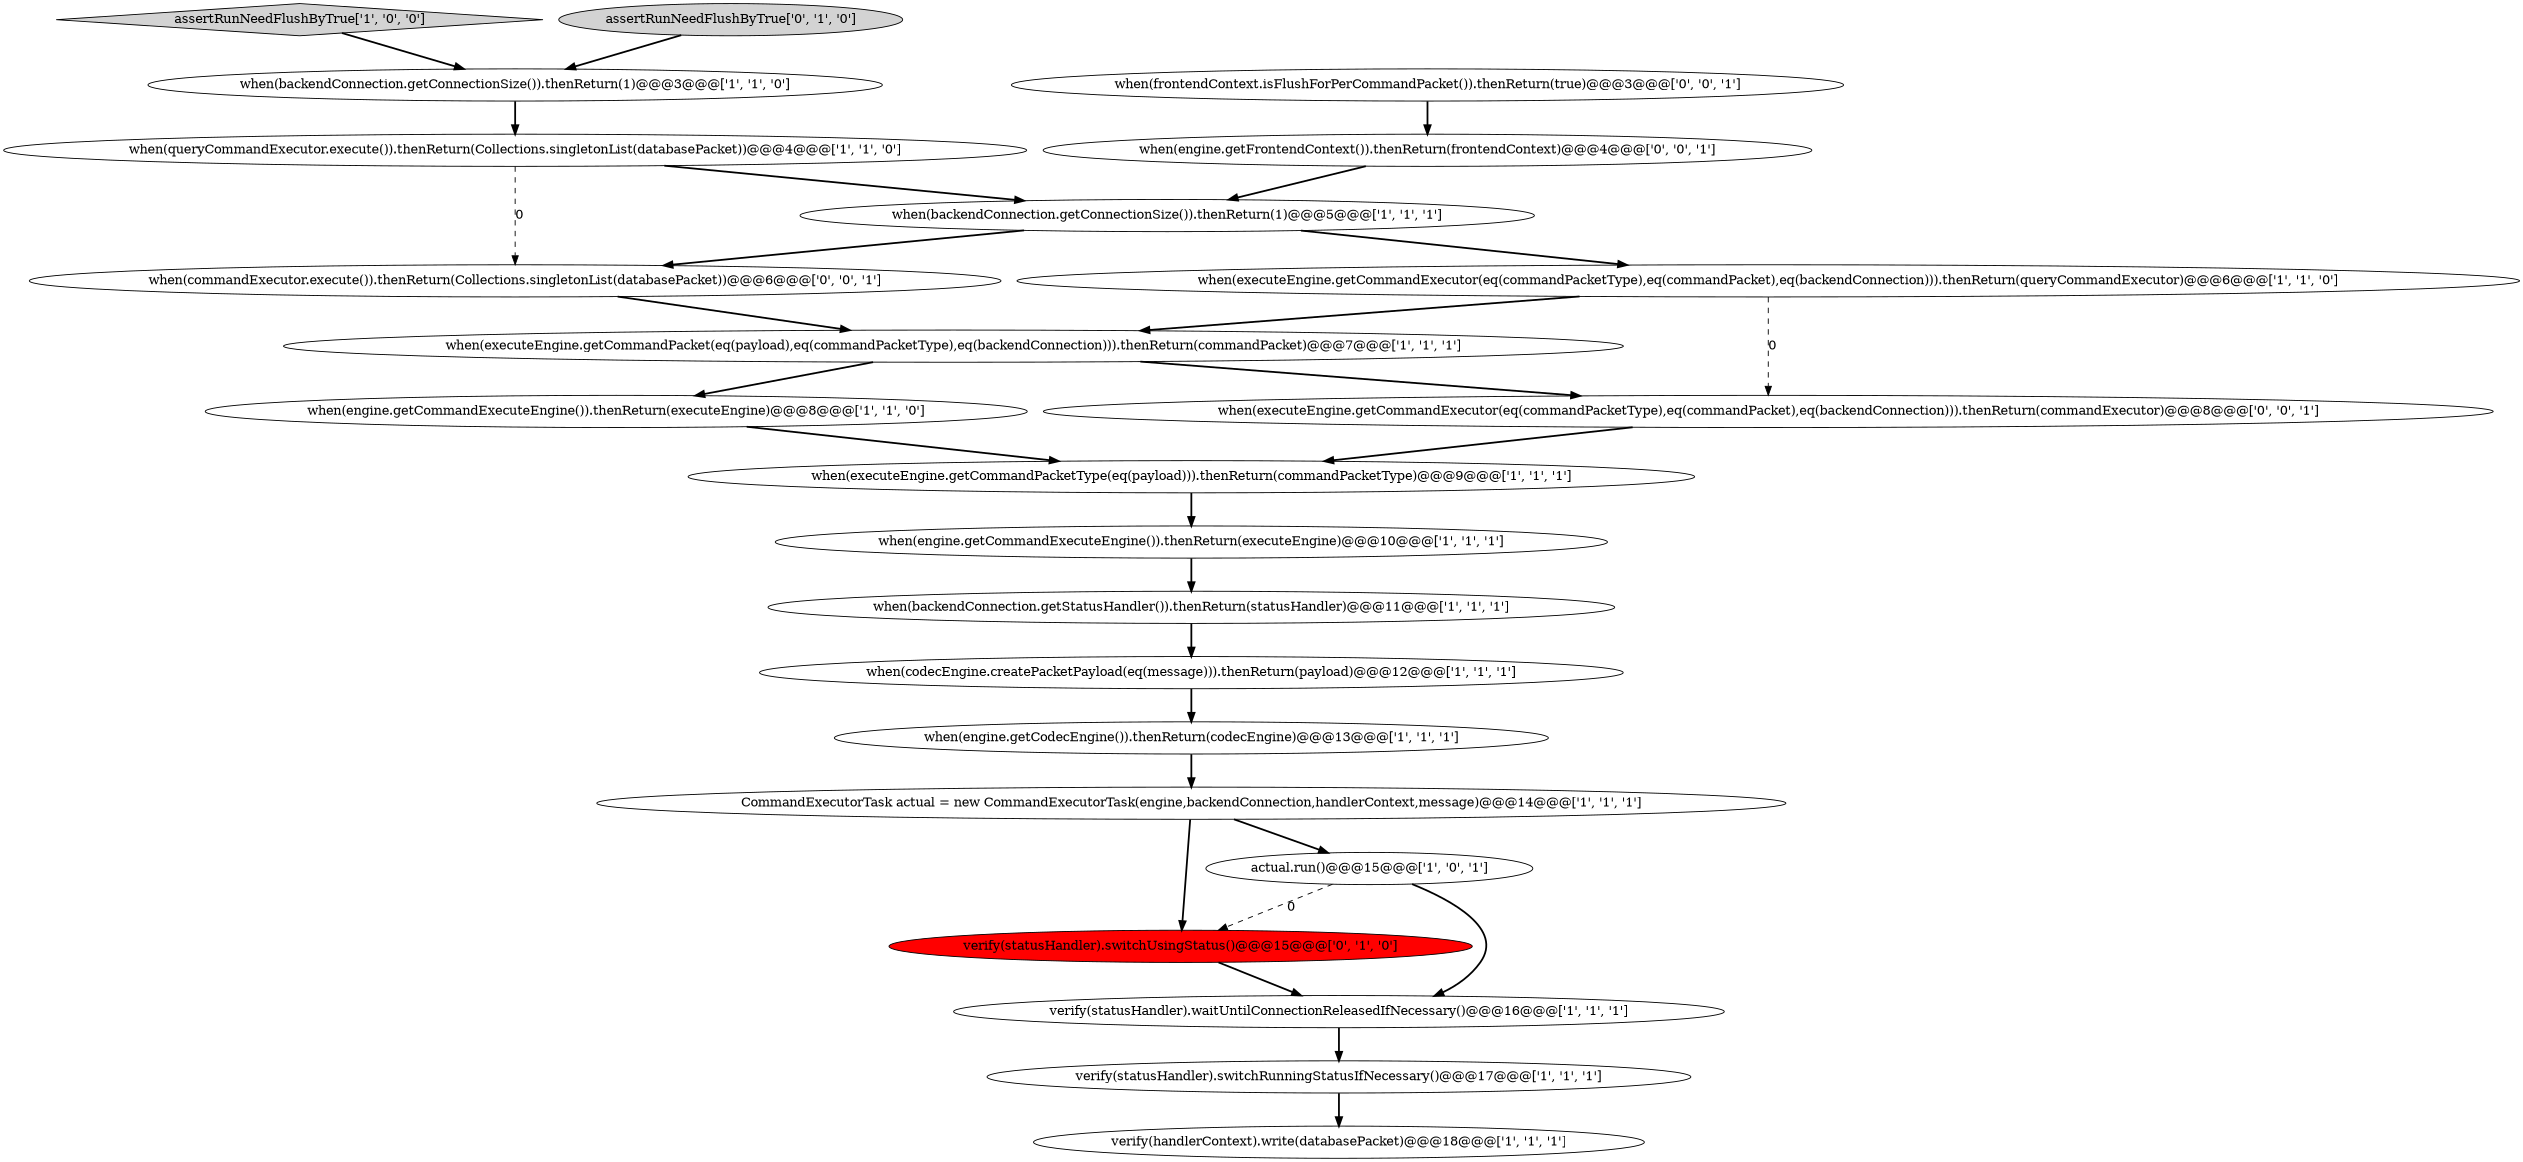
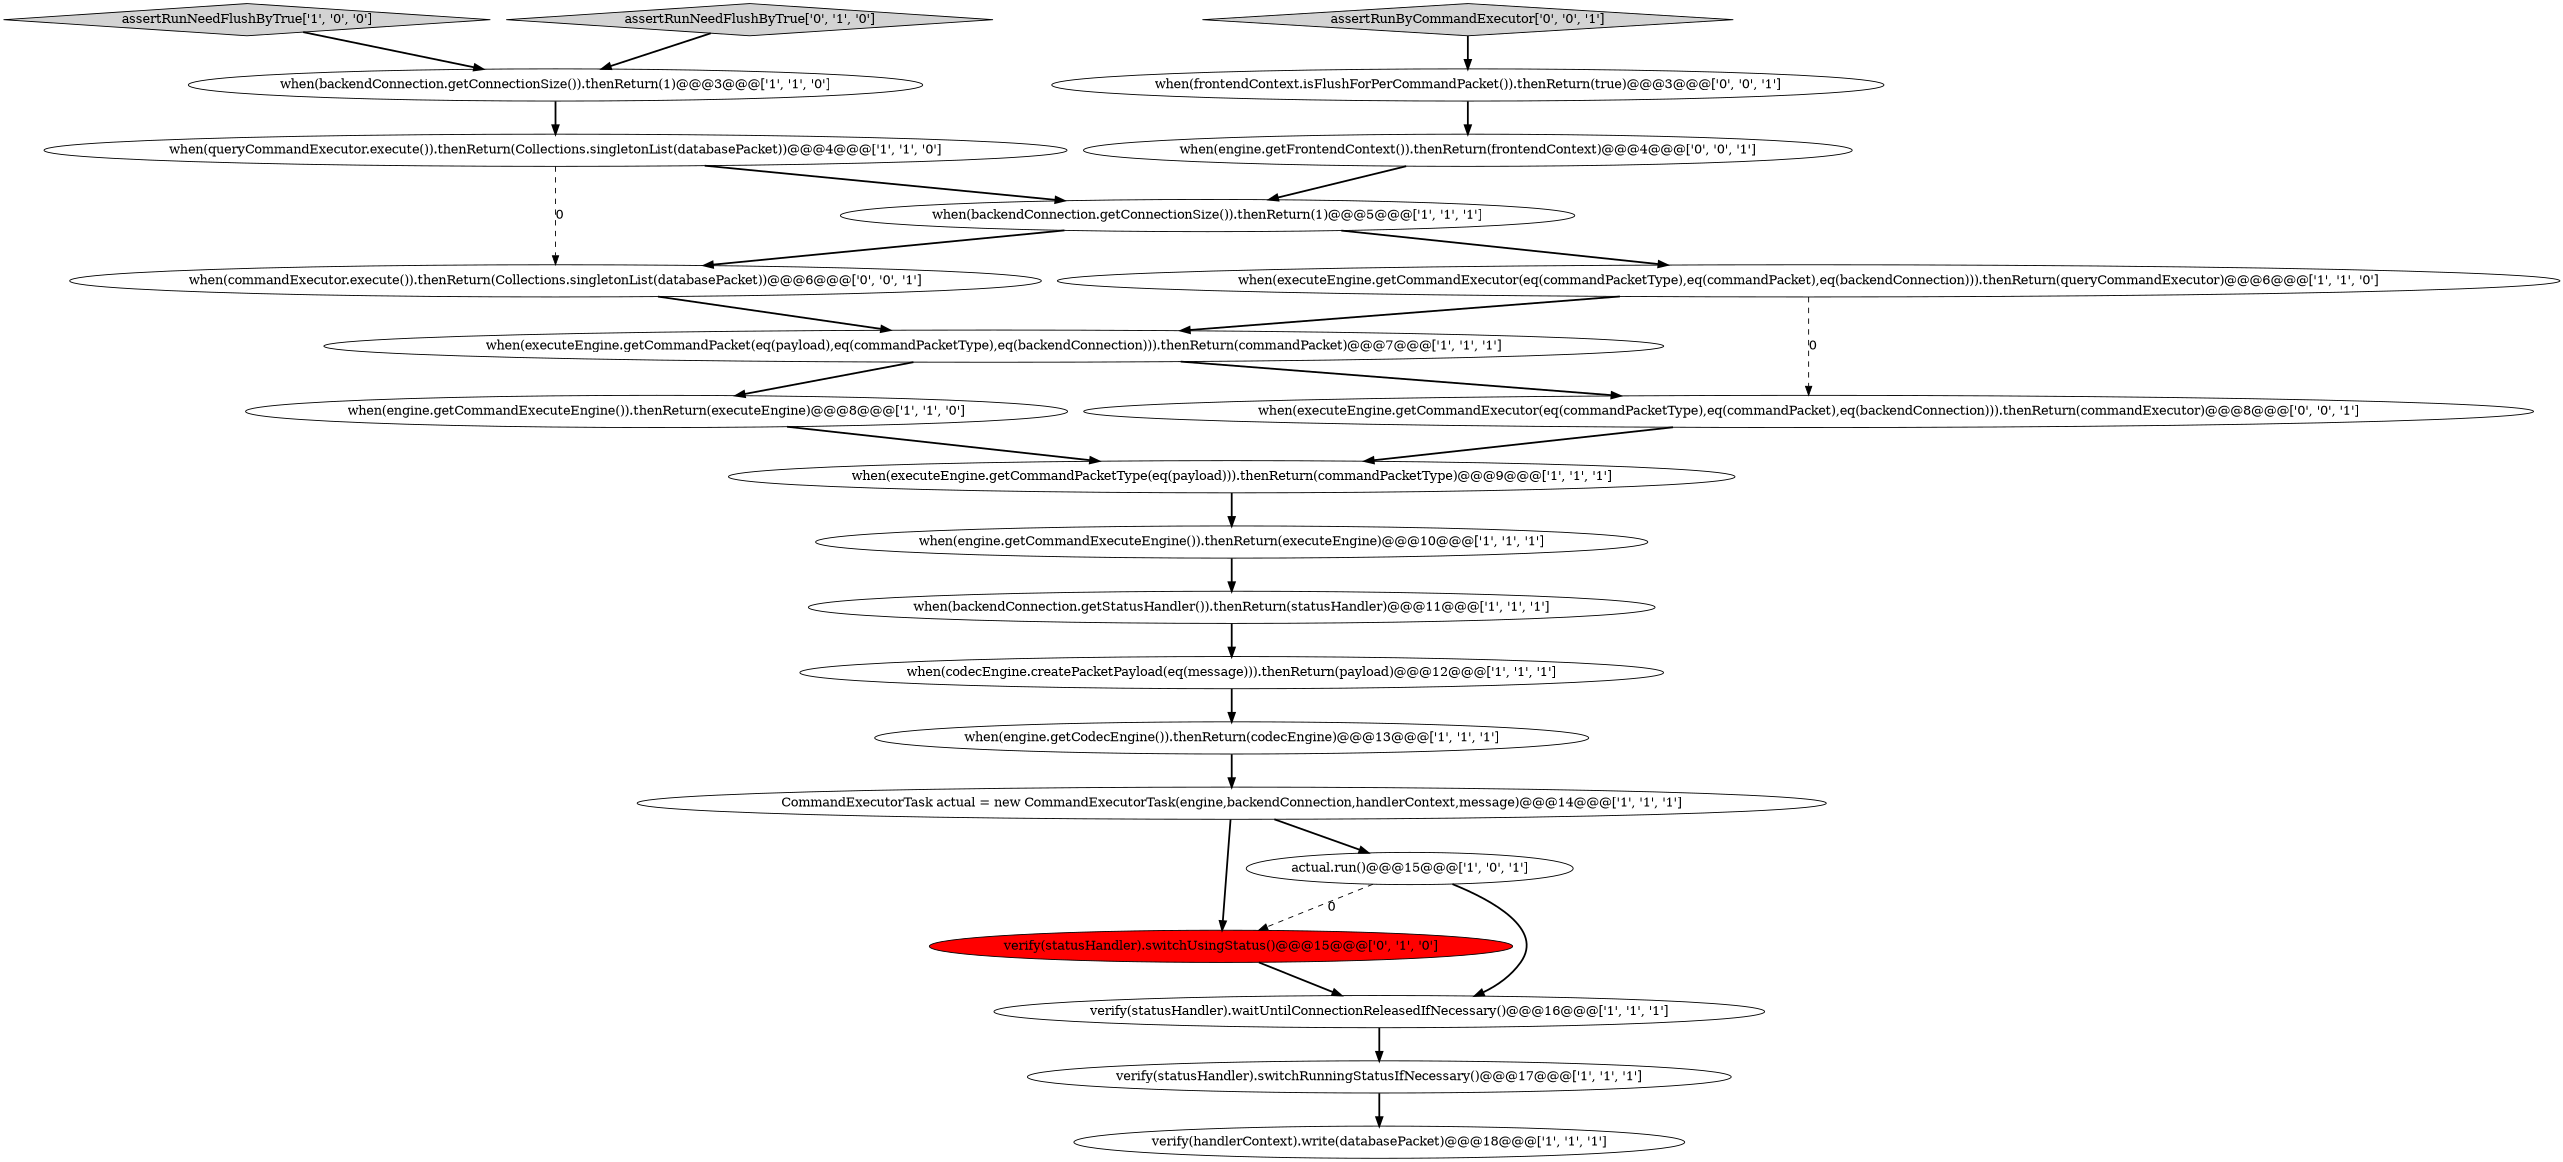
  digraph {
    node [fillcolor=white shape=ellipse style=filled]
    edge [style=bold]
    n1 [label="when(commandExecutor.execute()).thenReturn(Collections.singletonList(databasePacket))@@@6@@@['0', '0', '1']"]
    n2 [label="when(executeEngine.getCommandPacket(eq(payload),eq(commandPacketType),eq(backendConnection))).thenReturn(commandPacket)@@@7@@@['1', '1', '1']"]
    n3 [label="when(engine.getCommandExecuteEngine()).thenReturn(executeEngine)@@@8@@@['1', '1', '0']"]
    n4 [label="when(executeEngine.getCommandExecutor(eq(commandPacketType),eq(commandPacket),eq(backendConnection))).thenReturn(commandExecutor)@@@8@@@['0', '0', '1']"]
    n5 [fillcolor=lightgray label="assertRunNeedFlushByTrue['1', '0', '0']" shape=diamond]
    n6 [label="when(backendConnection.getConnectionSize()).thenReturn(1)@@@3@@@['1', '1', '0']"]
    n7 [label="when(queryCommandExecutor.execute()).thenReturn(Collections.singletonList(databasePacket))@@@4@@@['1', '1', '0']"]
    n8 [label="verify(statusHandler).switchRunningStatusIfNecessary()@@@17@@@['1', '1', '1']"]
    n9 [label="verify(handlerContext).write(databasePacket)@@@18@@@['1', '1', '1']"]
    n10 [label="when(engine.getCommandExecuteEngine()).thenReturn(executeEngine)@@@10@@@['1', '1', '1']"]
    n11 [label="when(backendConnection.getStatusHandler()).thenReturn(statusHandler)@@@11@@@['1', '1', '1']"]
    n12 [label="when(codecEngine.createPacketPayload(eq(message))).thenReturn(payload)@@@12@@@['1', '1', '1']"]
    n13 [label="when(backendConnection.getConnectionSize()).thenReturn(1)@@@5@@@['1', '1', '1']"]
    n14 [label="when(engine.getCodecEngine()).thenReturn(codecEngine)@@@13@@@['1', '1', '1']"]
    n15 [label="CommandExecutorTask actual = new CommandExecutorTask(engine,backendConnection,handlerContext,message)@@@14@@@['1', '1', '1']"]
    n16 [fillcolor=red label="verify(statusHandler).switchUsingStatus()@@@15@@@['0', '1', '0']"]
    n17 [label="actual.run()@@@15@@@['1', '0', '1']"]
    n18 [label="verify(statusHandler).waitUntilConnectionReleasedIfNecessary()@@@16@@@['1', '1', '1']"]
-   n19 [fillcolor=lightgray label="assertRunNeedFlushByTrue['0', '1', '0']"]
+   n19 [fillcolor=lightgray label="assertRunNeedFlushByTrue['0', '1', '0']" shape=diamond]
    n20 [label="when(executeEngine.getCommandPacketType(eq(payload))).thenReturn(commandPacketType)@@@9@@@['1', '1', '1']"]
+   n21 [fillcolor=lightgray label="assertRunByCommandExecutor['0', '0', '1']" shape=diamond]
    n22 [label="when(frontendContext.isFlushForPerCommandPacket()).thenReturn(true)@@@3@@@['0', '0', '1']"]
    n23 [label="when(engine.getFrontendContext()).thenReturn(frontendContext)@@@4@@@['0', '0', '1']"]
    n24 [label="when(executeEngine.getCommandExecutor(eq(commandPacketType),eq(commandPacket),eq(backendConnection))).thenReturn(queryCommandExecutor)@@@6@@@['1', '1', '0']"]
    n1 -> n2
    n2 -> n3
    n2 -> n4
    n3 -> n20
    n4 -> n20
    n5 -> n6
    n6 -> n7
    n7 -> n1 [label=0 style=dashed]
    n7 -> n13
    n8 -> n9
    n10 -> n11
    n11 -> n12
    n12 -> n14
    n13 -> n1
    n13 -> n24
    n14 -> n15
    n15 -> n16
    n15 -> n17
    n16 -> n18
    n17 -> n16 [label=0 style=dashed]
    n17 -> n18
    n18 -> n8
    n19 -> n6
    n20 -> n10
+   n21 -> n22
    n22 -> n23
    n23 -> n13
    n24 -> n2
    n24 -> n4 [label=0 style=dashed]
  }
